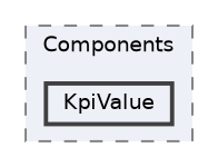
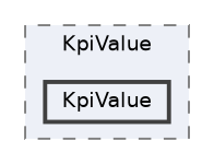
  digraph {
    compound=true
    n1 [color=grey25 fillcolor="#edf0f7" fontname=Helvetica fontsize=10 height=0.2 label=KpiValue shape=box style="filled,bold" width=0.4]
    subgraph cluster_1 {
      bgcolor="#edf0f7"
      fontname=Helvetica
      fontsize=10
-     label=Components
+     label=KpiValue
      pencolor=grey50
      style="filled,dashed"
      n1
    }
  }
